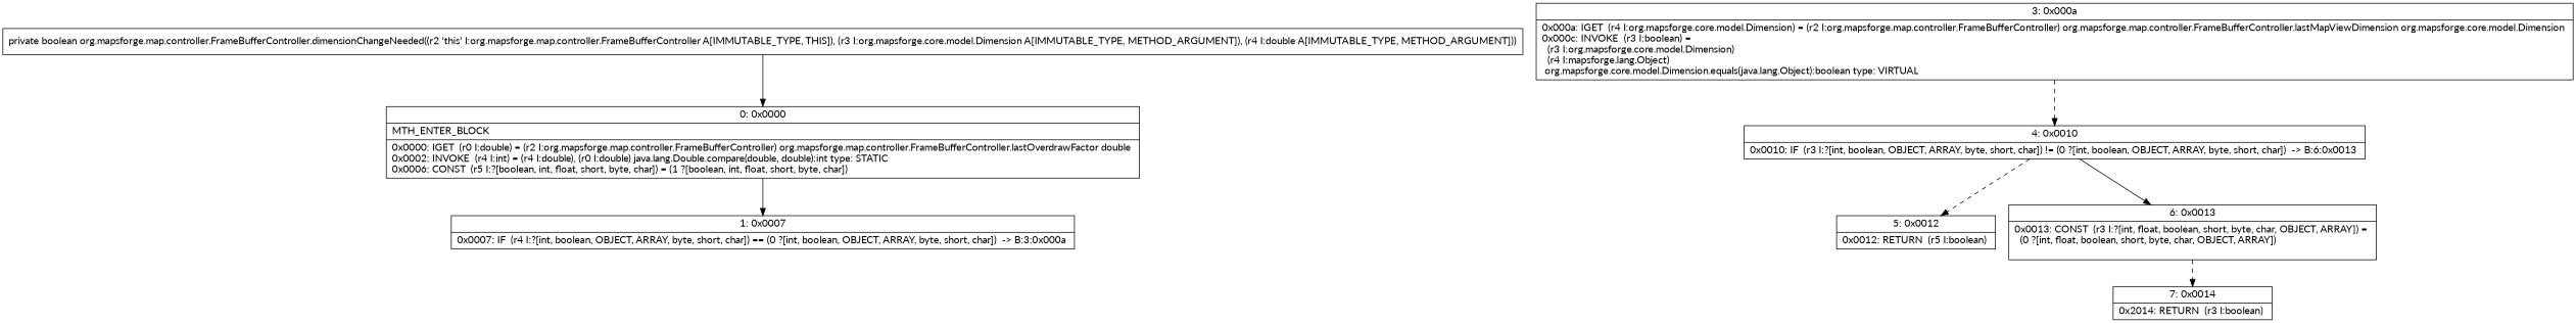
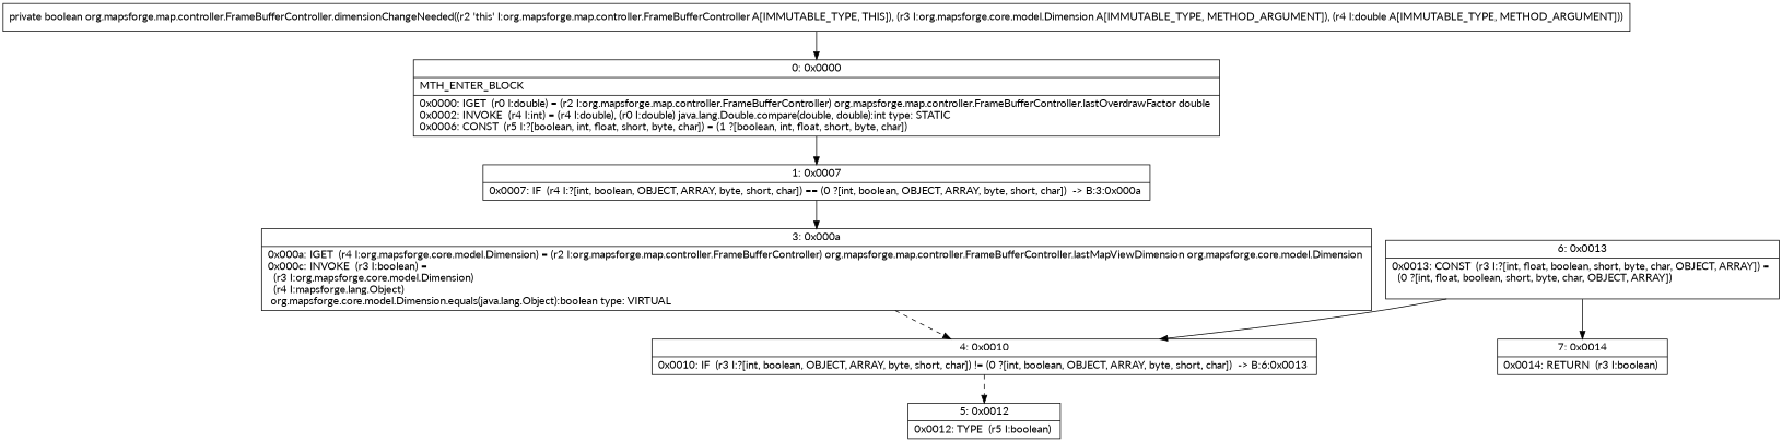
  digraph {
    fontname=Lato
    node [fontname=Lato shape=record]
    edge [fontname=Lato]
    n1 [label="{0\:\ 0x0000|MTH_ENTER_BLOCK\l|0x0000: IGET  (r0 I:double) = (r2 I:org.mapsforge.map.controller.FrameBufferController) org.mapsforge.map.controller.FrameBufferController.lastOverdrawFactor double \l0x0002: INVOKE  (r4 I:int) = (r4 I:double), (r0 I:double) java.lang.Double.compare(double, double):int type: STATIC \l0x0006: CONST  (r5 I:?[boolean, int, float, short, byte, char]) = (1 ?[boolean, int, float, short, byte, char]) \l}"]
    n2 [label="{1\:\ 0x0007|0x0007: IF  (r4 I:?[int, boolean, OBJECT, ARRAY, byte, short, char]) == (0 ?[int, boolean, OBJECT, ARRAY, byte, short, char])  \-\> B:3:0x000a \l}"]
    n3 [label="{3\:\ 0x000a|0x000a: IGET  (r4 I:org.mapsforge.core.model.Dimension) = (r2 I:org.mapsforge.map.controller.FrameBufferController) org.mapsforge.map.controller.FrameBufferController.lastMapViewDimension org.mapsforge.core.model.Dimension \l0x000c: INVOKE  (r3 I:boolean) = \l  (r3 I:org.mapsforge.core.model.Dimension)\l  (r4 I:mapsforge.lang.Object)\l org.mapsforge.core.model.Dimension.equals(java.lang.Object):boolean type: VIRTUAL \l}"]
    n4 [label="{4\:\ 0x0010|0x0010: IF  (r3 I:?[int, boolean, OBJECT, ARRAY, byte, short, char]) != (0 ?[int, boolean, OBJECT, ARRAY, byte, short, char])  \-\> B:6:0x0013 \l}"]
-   n5 [label="{5\:\ 0x0012|0x0012: RETURN  (r5 I:boolean) \l}"]
+   n5 [label="{5\:\ 0x0012|0x0012: TYPE  (r5 I:boolean) \l}"]
    n6 [label="{6\:\ 0x0013|0x0013: CONST  (r3 I:?[int, float, boolean, short, byte, char, OBJECT, ARRAY]) = \l  (0 ?[int, float, boolean, short, byte, char, OBJECT, ARRAY])\l \l}"]
-   n7 [label="{7\:\ 0x0014|0x2014: RETURN  (r3 I:boolean) \l}"]
+   n7 [label="{7\:\ 0x0014|0x0014: RETURN  (r3 I:boolean) \l}"]
    n8 [label="{private boolean org.mapsforge.map.controller.FrameBufferController.dimensionChangeNeeded((r2 'this' I:org.mapsforge.map.controller.FrameBufferController A[IMMUTABLE_TYPE, THIS]), (r3 I:org.mapsforge.core.model.Dimension A[IMMUTABLE_TYPE, METHOD_ARGUMENT]), (r4 I:double A[IMMUTABLE_TYPE, METHOD_ARGUMENT])) }"]
    n1 -> n2
+   n2 -> n3
    n3 -> n4 [style=dashed]
    n4 -> n5 [style=dashed]
-   n4 -> n6
-   n6 -> n7 [style=dashed]
+   n6 -> n4
+   n6 -> n7
    n8 -> n1
  }
